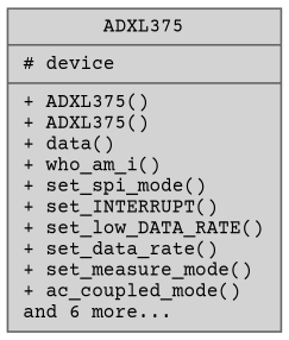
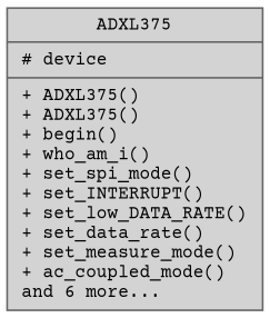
  digraph {
    fontname="Courier Prime"
-   n1 [color=gray40 fillcolor=lightgrey fontcolor=black fontname="Courier Prime" fontsize=10 height=0.2 label="{ADXL375\n|# device\l|+ ADXL375()\l+ ADXL375()\l+ data()\l+ who_am_i()\l+ set_spi_mode()\l+ set_INTERRUPT()\l+ set_low_DATA_RATE()\l+ set_data_rate()\l+ set_measure_mode()\l+ ac_coupled_mode()\land 6 more...\l}" shape=record style=filled width=0.4]
+   n1 [color=gray40 fillcolor=lightgrey fontcolor=black fontname="Courier Prime" fontsize=10 height=0.2 label="{ADXL375\n|# device\l|+ ADXL375()\l+ ADXL375()\l+ begin()\l+ who_am_i()\l+ set_spi_mode()\l+ set_INTERRUPT()\l+ set_low_DATA_RATE()\l+ set_data_rate()\l+ set_measure_mode()\l+ ac_coupled_mode()\land 6 more...\l}" shape=record style=filled width=0.4]
  }
